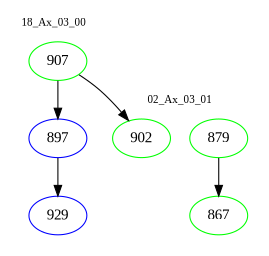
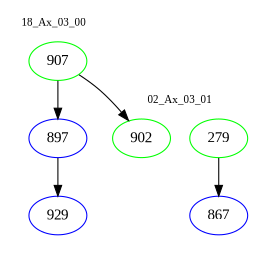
  digraph {
    fontname="Liberation Serif"
    node [color=green fontname="Liberation Serif"]
    edge [color=black fontname="Liberation Serif"]
-   n1 [label=879]
-   n2 [label=867]
+   n1 [label=279]
+   n2 [color=blue label=867]
    n3 [label=902]
    n4 [label=907]
    n5 [color=blue label=897]
    n6 [color=blue label=929]
    subgraph cluster_1 {
      color=white
      fontsize=10
      label="02_Ax_03_01"
      n1
      n2
      n3
    }
    subgraph cluster_2 {
      color=white
      fontsize=10
      label="18_Ax_03_00"
      n4
      n5
      n6
    }
    n1 -> n2
    n4 -> n3
    n4 -> n5
    n5 -> n6
  }
